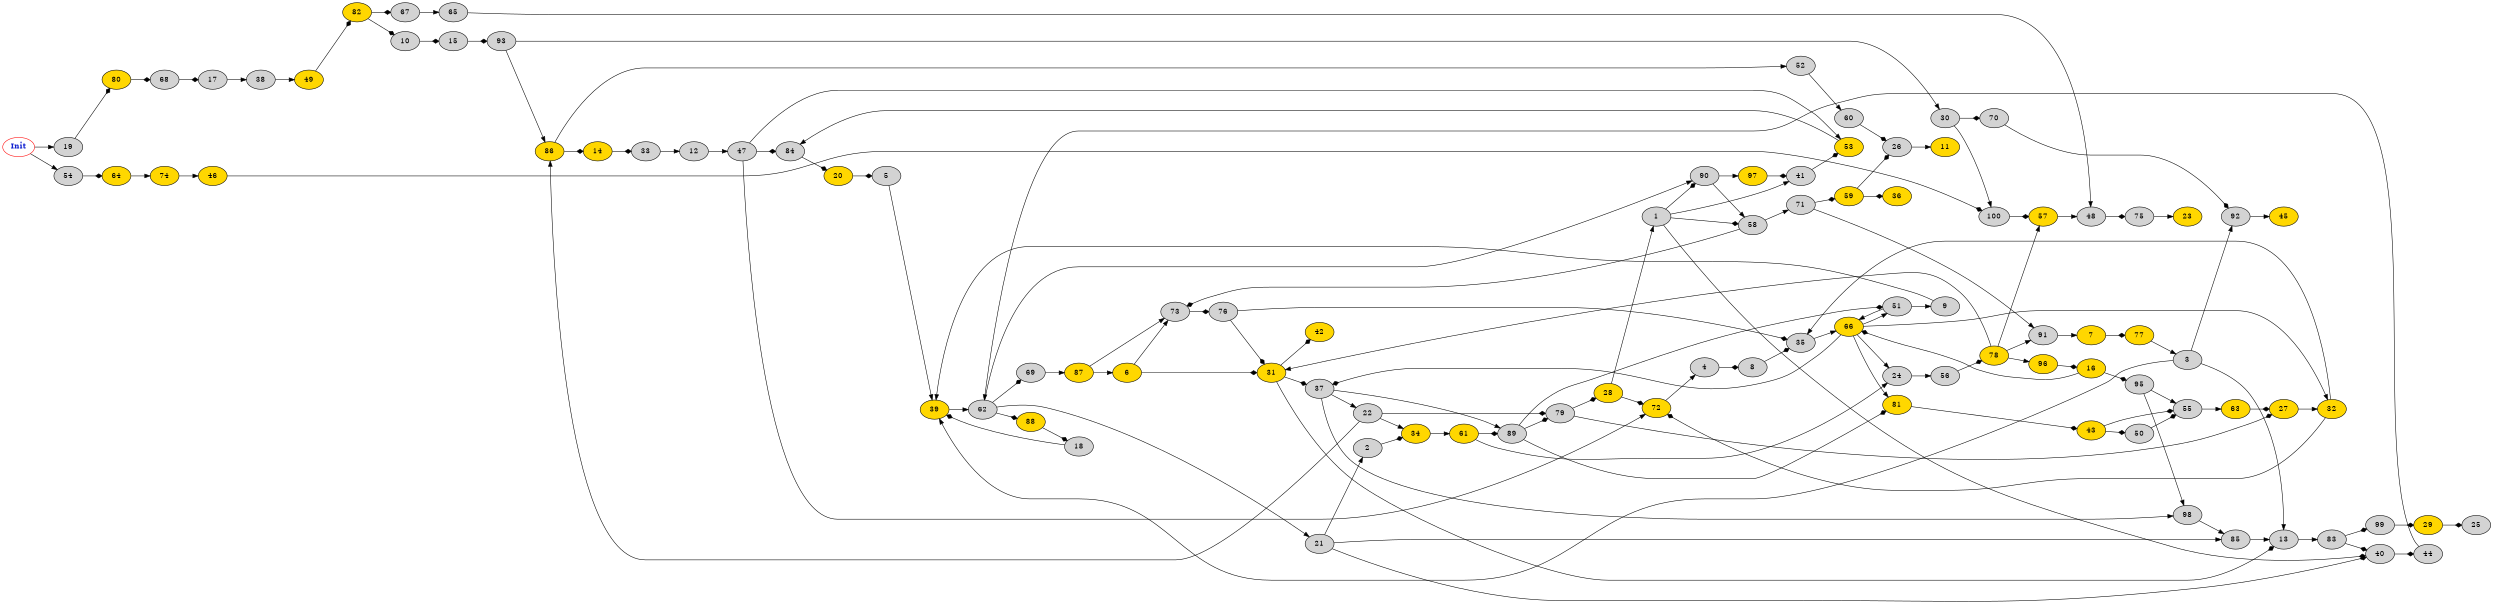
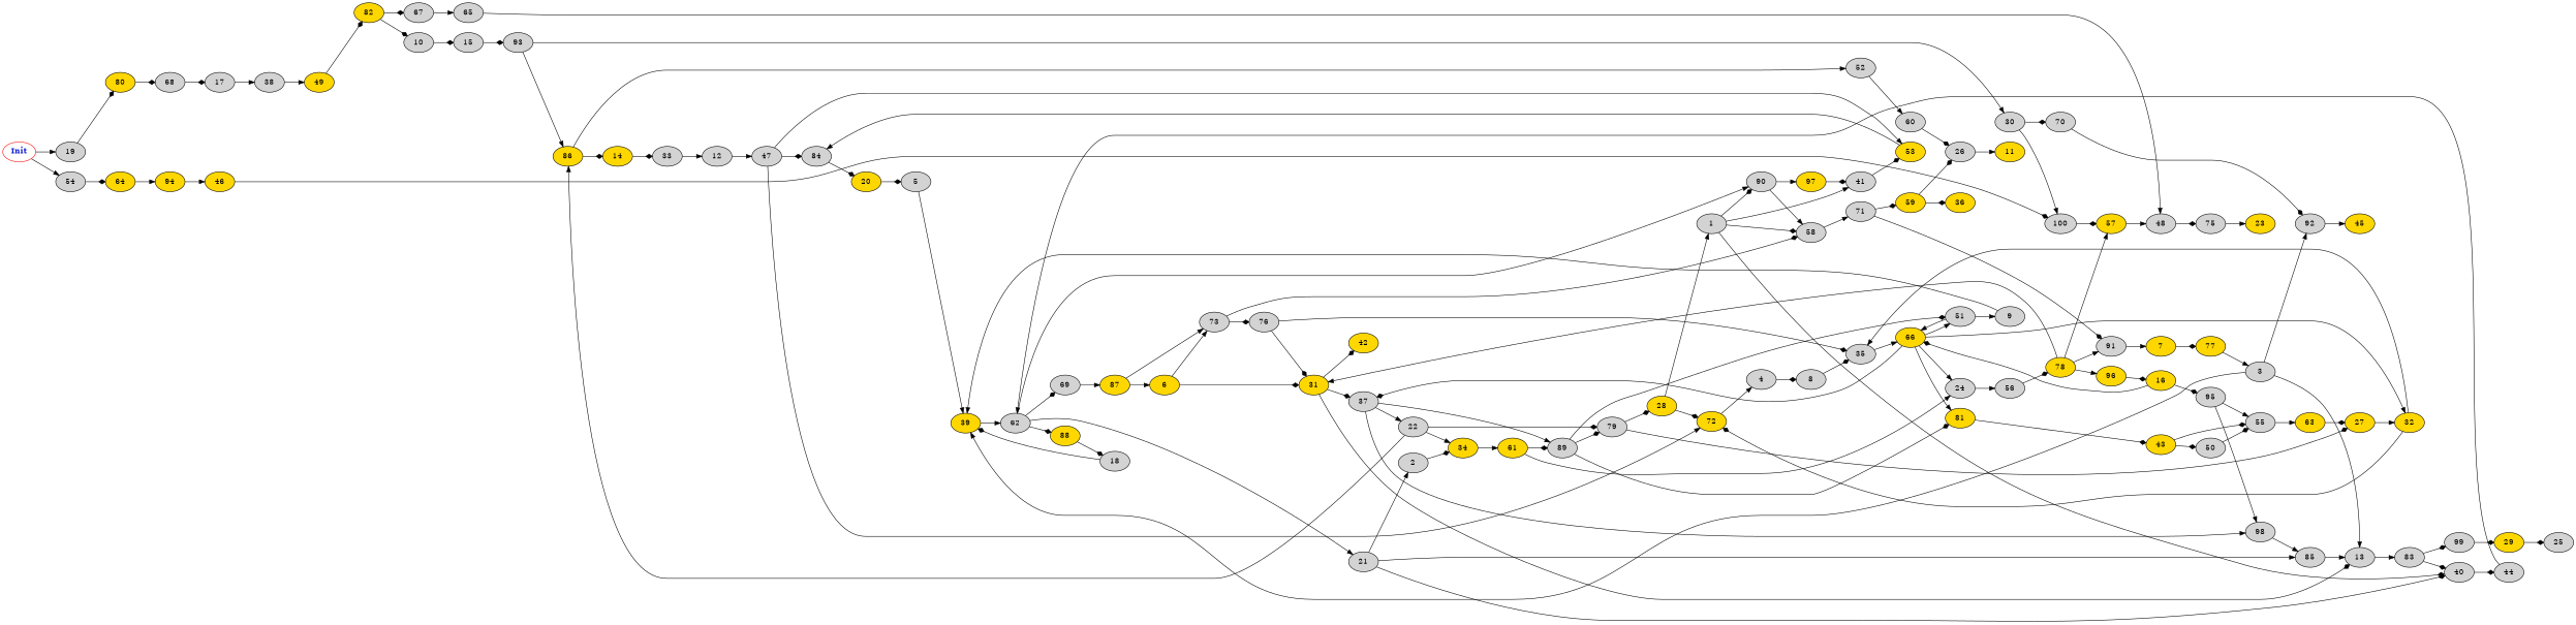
  digraph {
    rankdir=LR
    node [fillcolor=lightgrey style=filled]
    edge [arrowhead=normal weight=1.0]
    n1 [color=red fontcolor="#1020d0" label=<<b>Init</b>> fillcolor="" style=""]
    19
    54
    80 [fillcolor=gold]
    64 [fillcolor=gold]
    39 [fillcolor=gold]
    5
    62
    69
    88 [fillcolor=gold]
    90
    21
    87 [fillcolor=gold]
    18
    58
    97 [fillcolor=gold]
    85
    40
    2
    20 [fillcolor=gold]
    84
    73
    6 [fillcolor=gold]
    76
    31 [fillcolor=gold]
    71
    35
    37
    13
    42 [fillcolor=gold]
    68
-   74 [fillcolor=gold]
+   74 [fillcolor=gold label=94]
    17
    46 [fillcolor=gold]
    10
    15
    93
    86 [fillcolor=gold]
    30
    52
    14 [fillcolor=gold]
    100
    70
    78 [fillcolor=gold]
    56
    96 [fillcolor=gold]
    57 [fillcolor=gold]
    91
    16 [fillcolor=gold]
    48
    7 [fillcolor=gold]
    66 [fillcolor=gold]
    95
    75
    22
    98
    89
    83
    77 [fillcolor=gold]
    24
    34 [fillcolor=gold]
    79
    81 [fillcolor=gold]
    51
    61 [fillcolor=gold]
    28 [fillcolor=gold]
    27 [fillcolor=gold]
    43 [fillcolor=gold]
    9
    60
    33
    1
    72 [fillcolor=gold]
    32 [fillcolor=gold]
    26
    12
    41
    50
    55
    11 [fillcolor=gold]
    47
    53 [fillcolor=gold]
    92
    45 [fillcolor=gold]
    23 [fillcolor=gold]
    99
    29 [fillcolor=gold]
    44
    25
    3
    63 [fillcolor=gold]
    4
    8
    59 [fillcolor=gold]
    36 [fillcolor=gold]
    49 [fillcolor=gold]
    38
    82 [fillcolor=gold]
    67
    65
    n1 -> 19 [weight=5.0]
    n1 -> 54 [weight=2.0]
    19 -> 80 [arrowhead=diamond]
    54 -> 64 [arrowhead=diamond weight=8.0]
    80 -> 68 [arrowhead=diamond weight=2.0]
    64 -> 74 [weight=3.0]
    39 -> 62 [weight=9.0]
    5 -> 39 [weight=4.0]
    62 -> 69 [arrowhead=diamond weight=2.0]
    62 -> 88 [arrowhead=diamond weight=9.0]
    62 -> 90 [weight=6.0]
    62 -> 21 [weight=3.0]
    69 -> 87 [weight=4.0]
    88 -> 18 [arrowhead=diamond weight=5.0]
    90 -> 58 [weight=9.0]
    90 -> 97 [weight=6.0]
    21 -> 85 [weight=9.0]
    21 -> 40 [arrowhead=diamond]
    21 -> 2
    87 -> 73
    87 -> 6
    18 -> 39 [arrowhead=diamond weight=7.0]
    58 -> 71
    97 -> 41 [arrowhead=diamond]
    85 -> 13 [weight=6.0]
    40 -> 44 [arrowhead=diamond weight=4.0]
    2 -> 34 [arrowhead=diamond]
    20 -> 5 [arrowhead=diamond weight=5.0]
    84 -> 20 [arrowhead=diamond weight=6.0]
-   58 -> 73 [arrowhead=diamond]
+   73 -> 58 [arrowhead=diamond]
    73 -> 76 [arrowhead=diamond weight=8.0]
    6 -> 73
    6 -> 31 [arrowhead=diamond weight=5.0]
    76 -> 31 [arrowhead=diamond]
    76 -> 35 [arrowhead=diamond weight=7.0]
    31 -> 37 [arrowhead=diamond weight=9.0]
    31 -> 13 [arrowhead=diamond weight=7.0]
    31 -> 42 [arrowhead=diamond weight=9.0]
-   71 -> 91
+   71 -> 91 [arrowhead=diamond]
    71 -> 59 [arrowhead=diamond weight=8.0]
    35 -> 66
    37 -> 22 [weight=8.0]
    37 -> 98 [weight=7.0]
    37 -> 89 [weight=4.0]
    13 -> 83 [weight=3.0]
    68 -> 17 [arrowhead=diamond weight=8.0]
    74 -> 46 [weight=3.0]
    17 -> 38 [weight=5.0]
    46 -> 100 [arrowhead=diamond weight=2.0]
    10 -> 15 [arrowhead=diamond weight=5.0]
    15 -> 93 [arrowhead=diamond weight=8.0]
    93 -> 86 [weight=2.0]
    93 -> 30 [weight=7.0]
    86 -> 52
    86 -> 14 [arrowhead=diamond weight=5.0]
    30 -> 100 [weight=2.0]
    30 -> 70 [arrowhead=diamond weight=9.0]
    52 -> 60 [weight=8.0]
    14 -> 33 [arrowhead=diamond]
    100 -> 57 [arrowhead=diamond weight=8.0]
    70 -> 92 [arrowhead=diamond weight=5.0]
    78 -> 31 [weight=5.0]
    78 -> 96 [weight=5.0]
    78 -> 57 [weight=8.0]
    78 -> 91 [weight=9.0]
    56 -> 78 [arrowhead=diamond weight=6.0]
    96 -> 16 [arrowhead=diamond weight=3.0]
    57 -> 48 [weight=8.0]
    91 -> 7 [weight=4.0]
    16 -> 66 [arrowhead=diamond]
    16 -> 95 [arrowhead=diamond weight=2.0]
    48 -> 75 [arrowhead=diamond weight=3.0]
    7 -> 77 [arrowhead=diamond weight=3.0]
    66 -> 37 [arrowhead=diamond weight=3.0]
    66 -> 24
    66 -> 81 [weight=2.0]
    66 -> 51 [weight=9.0]
    66 -> 32 [weight=6.0]
    95 -> 98 [weight=8.0]
    95 -> 55 [weight=4.0]
    75 -> 23
    22 -> 86 [weight=6.0]
    22 -> 34
    22 -> 79 [arrowhead=diamond weight=9.0]
    98 -> 85 [weight=3.0]
    89 -> 79 [arrowhead=diamond weight=3.0]
    89 -> 81 [arrowhead=diamond weight=4.0]
    89 -> 51 [arrowhead=diamond]
    83 -> 40 [arrowhead=diamond]
    83 -> 99 [arrowhead=diamond]
    77 -> 3
    24 -> 56
    34 -> 61 [weight=4.0]
    79 -> 28 [arrowhead=diamond]
    79 -> 27 [arrowhead=diamond weight=5.0]
    81 -> 43 [arrowhead=diamond]
    51 -> 66 [weight=8.0]
    51 -> 9 [weight=3.0]
    61 -> 89 [arrowhead=diamond weight=9.0]
    61 -> 24 [weight=8.0]
    28 -> 1 [weight=8.0]
    28 -> 72 [arrowhead=diamond weight=7.0]
    27 -> 32 [weight=9.0]
    43 -> 50 [arrowhead=diamond weight=6.0]
    43 -> 55 [arrowhead=diamond weight=5.0]
    9 -> 39 [weight=8.0]
    60 -> 26 [arrowhead=diamond weight=3.0]
    33 -> 12 [weight=2.0]
    1 -> 90 [arrowhead=diamond weight=2.0]
    1 -> 58 [arrowhead=diamond weight=3.0]
    1 -> 40 [arrowhead=diamond]
    1 -> 41
    72 -> 4 [weight=2.0]
    32 -> 35 [weight=9.0]
    32 -> 72 [arrowhead=diamond weight=7.0]
    26 -> 11 [weight=2.0]
    12 -> 47 [weight=5.0]
    41 -> 53 [arrowhead=diamond weight=8.0]
    50 -> 55 [arrowhead=diamond weight=7.0]
    55 -> 63 [weight=9.0]
    47 -> 84 [arrowhead=diamond weight=4.0]
    47 -> 72 [weight=7.0]
    47 -> 53 [weight=2.0]
    53 -> 84 [weight=5.0]
    92 -> 45 [weight=6.0]
    99 -> 29 [arrowhead=diamond weight=6.0]
    29 -> 25 [arrowhead=diamond weight=4.0]
    44 -> 62 [weight=2.0]
    3 -> 39 [weight=9.0]
    3 -> 13 [weight=5.0]
    3 -> 92 [weight=9.0]
    63 -> 27 [arrowhead=diamond weight=5.0]
    4 -> 8 [arrowhead=diamond weight=4.0]
    8 -> 35 [arrowhead=diamond weight=7.0]
    59 -> 26 [arrowhead=diamond weight=5.0]
    59 -> 36 [arrowhead=diamond weight=2.0]
    49 -> 82 [arrowhead=diamond]
    38 -> 49 [weight=2.0]
    82 -> 10 [arrowhead=diamond weight=4.0]
    82 -> 67 [arrowhead=diamond weight=8.0]
    67 -> 65 [weight=4.0]
    65 -> 48
  }
